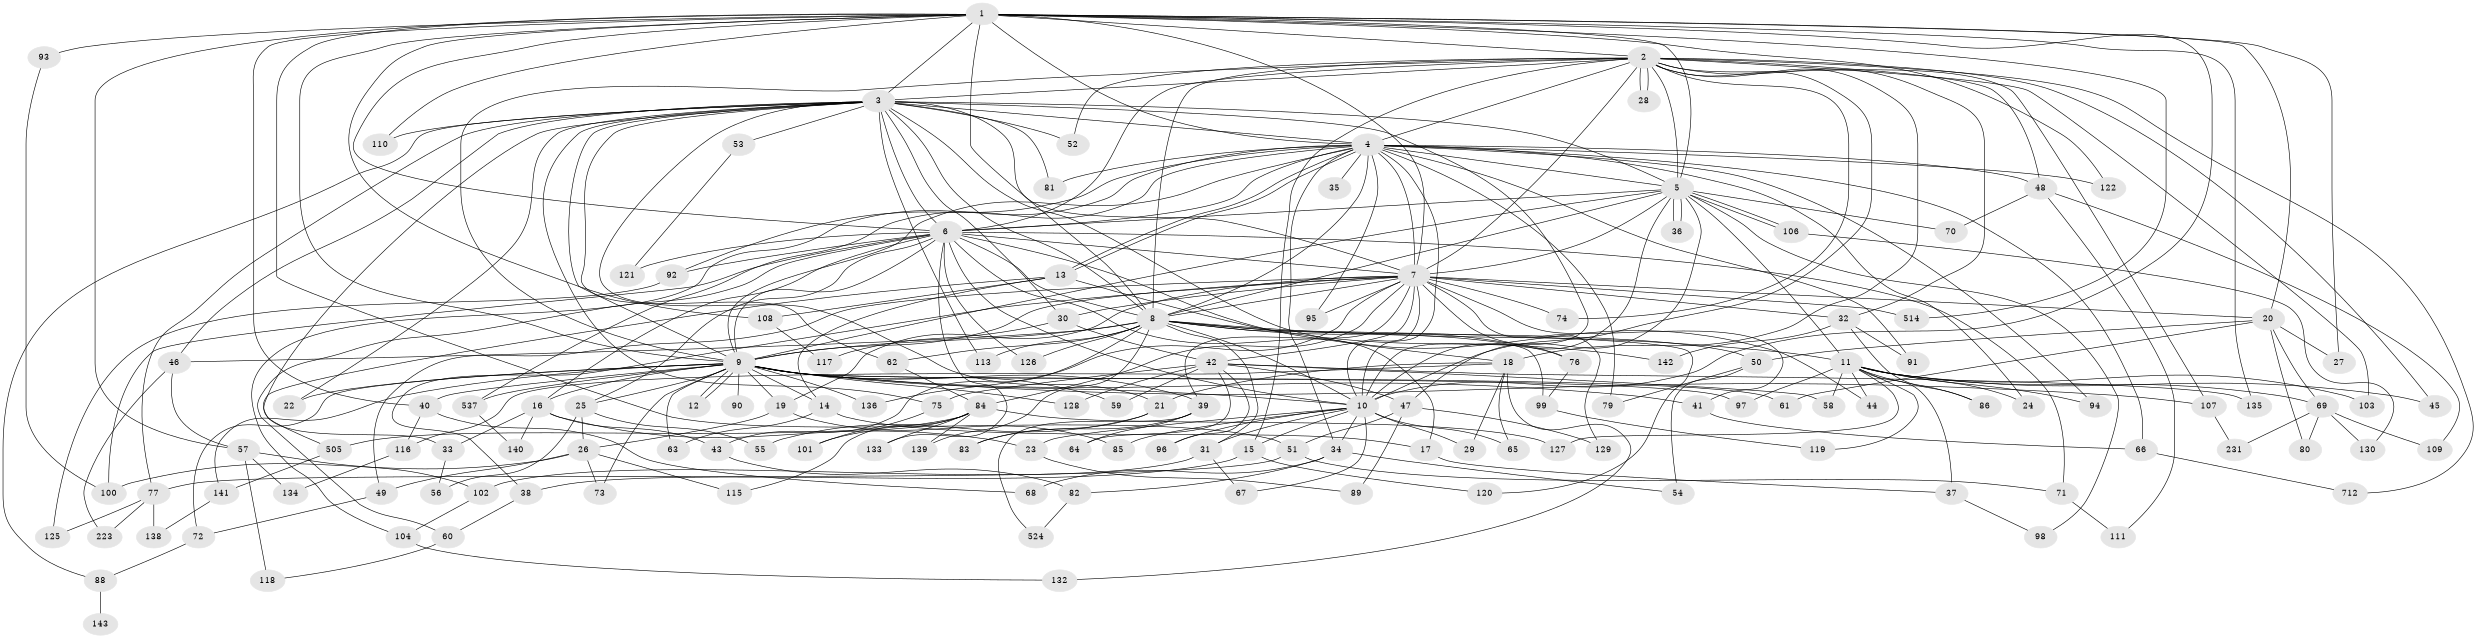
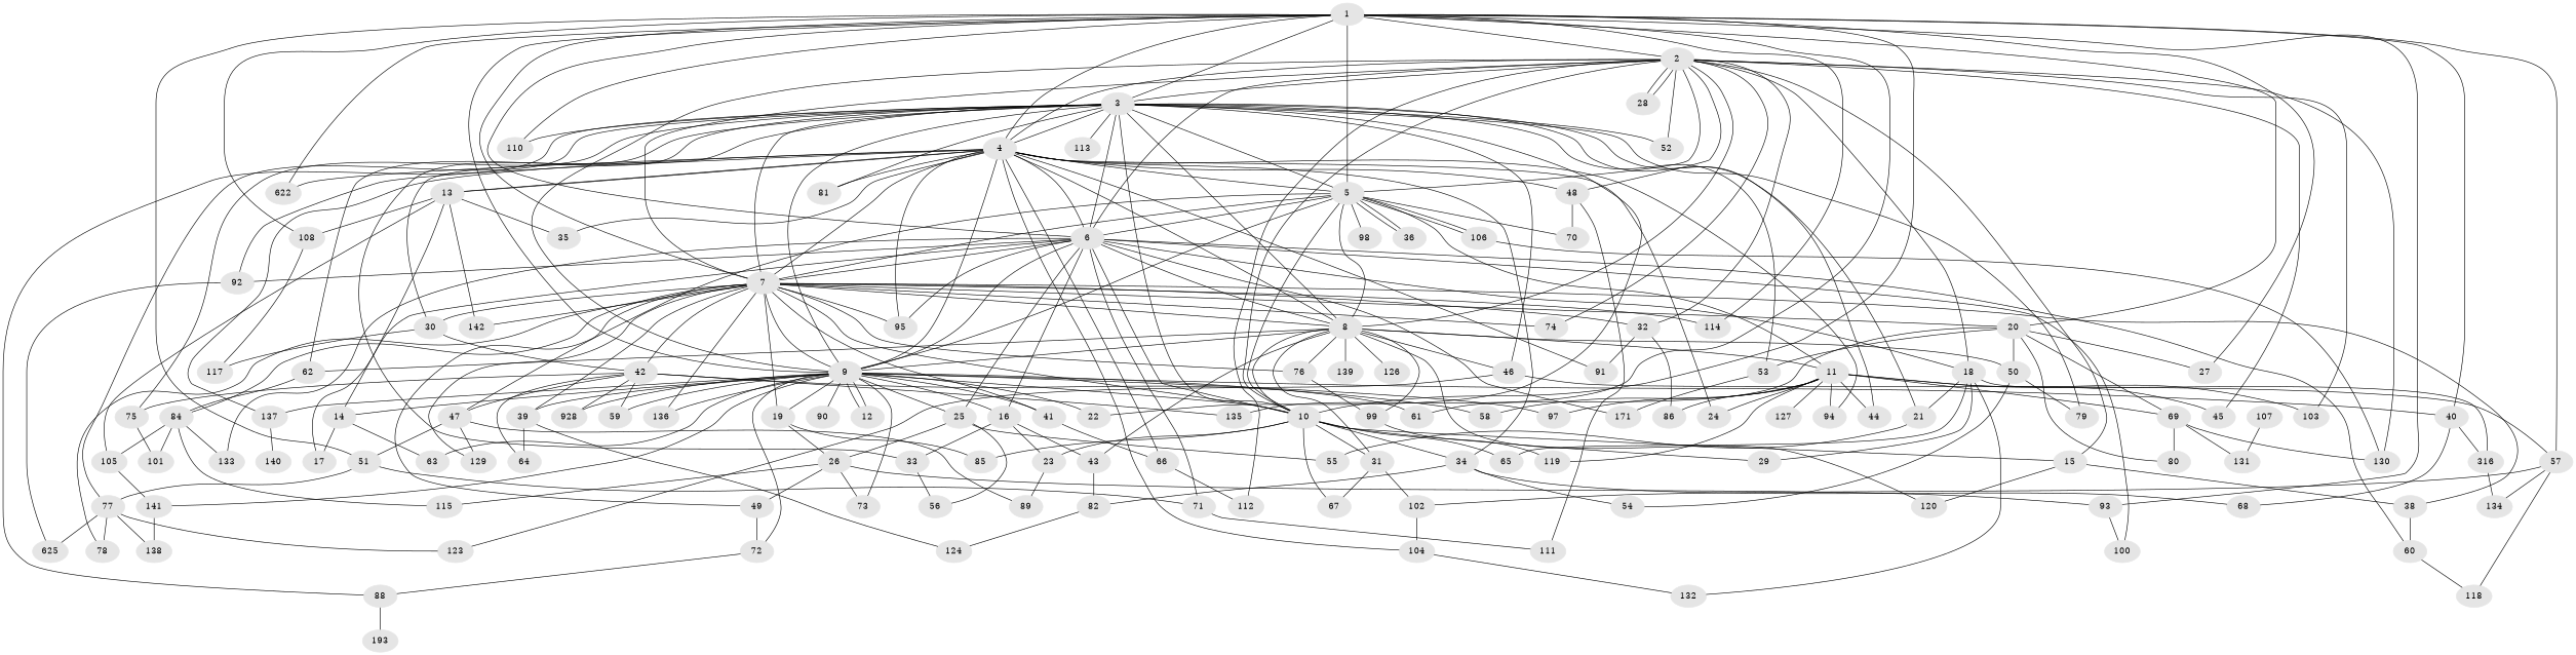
  graph {
    node [color=gray90 style=filled]
    1
    2
    3
    4
    5
    6
    7
    8
    9
    10
    20
    27
    40
    51
    57
    93
    108
    110
-   114 [label=514]
-   122
+   114
+   122 [label=622]
    135
    15
    18
    28
    32
    45
    48
    52
    74
    103
    107
-   112 [label=712]
+   112
    21
    22
    30
    33
    44
    46
    53
    62
    75
    77
    79
    81
    88
    113
    13
    24
    34
    35
    66
    91
    92
    94
    95
    104
-   137 [label=537]
+   137
    11
    36
    47
    70
    98
    106
    16
    17
    25
    60
    71
    100
-   121
+   121 [label=171]
    126
    133
    19
    38
    39
    41
    42
    49
    76
+   78
    84
    129
    136
    142
    31
    43
    50
    99
    120
    139
    12
    14
    59
    61
    63
    72
    73
    90
    97
-   128
+   128 [label=928]
    141
    23
    29
    65
    67
    85
-   96
    69
    80
-   116
+   116 [label=316]
    68
    102
    118
    134
    117
    132
    86
    111
-   109
-   131 [label=231]
+   131
    55
-   83
    56
-   123 [label=223]
+   123
    101
    138
-   125
-   143
-   105 [label=505]
+   125 [label=625]
+   143 [label=193]
+   105
    54
    82
    140
-   37
    58
    119
    127
    89
    130
    26
    64
-   124 [label=524]
+   124
    115
    1 -- 2
    1 -- 3
    1 -- 4
    1 -- 5
    1 -- 6
    1 -- 7
-   1 -- 8
    1 -- 9
    1 -- 10
    1 -- 20
    1 -- 27
    1 -- 40
    1 -- 51
    1 -- 57
    1 -- 93
    1 -- 108
    1 -- 110
    1 -- 114
    1 -- 122
    1 -- 135
    2 -- 3
    2 -- 4
    2 -- 5
    2 -- 6
    2 -- 7
    2 -- 8
    2 -- 9
    2 -- 10
    2 -- 15
    2 -- 18
    2 -- 28
    2 -- 28
    2 -- 32
    2 -- 45
    2 -- 48
    2 -- 52
    2 -- 74
    2 -- 103
-   2 -- 107
+   2 -- 130
    2 -- 112
    3 -- 4
    3 -- 5
    3 -- 6
    3 -- 7
    3 -- 8
    3 -- 9
    3 -- 10
    3 -- 110
    3 -- 52
    3 -- 21
    3 -- 22
    3 -- 30
    3 -- 33
    3 -- 44
    3 -- 46
    3 -- 53
    3 -- 62
    3 -- 75
    3 -- 77
-   4 -- 79
+   3 -- 79
    3 -- 81
    3 -- 88
    3 -- 113
    4 -- 5
    4 -- 6
    4 -- 7
    4 -- 8
    4 -- 9
-   4 -- 10
    4 -- 122
    4 -- 48
    4 -- 81
    4 -- 13
    4 -- 13
    4 -- 24
    4 -- 34
    4 -- 35
    4 -- 66
    4 -- 91
    4 -- 92
    4 -- 94
    4 -- 95
    4 -- 104
    4 -- 137
    5 -- 6
    5 -- 7
    5 -- 8
    5 -- 9
    5 -- 10
    5 -- 11
    5 -- 36
    5 -- 36
    5 -- 47
    5 -- 70
    5 -- 98
    5 -- 106
    5 -- 106
    6 -- 7
    6 -- 8
    6 -- 9
    6 -- 10
    6 -- 18
    6 -- 92
    6 -- 16
    6 -- 17
    6 -- 25
    6 -- 60
    6 -- 71
    6 -- 100
    6 -- 121
-   6 -- 126
+   6 -- 95
    6 -- 133
    7 -- 8
    7 -- 9
    7 -- 10
    7 -- 20
    7 -- 114
    7 -- 32
    7 -- 74
    7 -- 30
    7 -- 95
    7 -- 19
    7 -- 38
    7 -- 39
    7 -- 41
    7 -- 42
    7 -- 49
    7 -- 76
+   7 -- 78
    7 -- 84
    7 -- 129
    7 -- 136
-   32 -- 142
+   7 -- 142
    8 -- 9
    8 -- 10
    8 -- 46
    8 -- 62
-   8 -- 113
    8 -- 11
    8 -- 126
    8 -- 76
    8 -- 31
    8 -- 43
    8 -- 50
    8 -- 99
    8 -- 120
    8 -- 139
    9 -- 10
    9 -- 40
-   9 -- 107
    9 -- 22
    9 -- 137
    9 -- 16
    9 -- 25
    9 -- 19
    9 -- 39
    9 -- 41
    9 -- 136
    9 -- 12
    9 -- 12
    9 -- 14
    9 -- 59
    9 -- 61
    9 -- 63
    9 -- 72
    9 -- 73
    9 -- 90
    9 -- 97
    9 -- 128
    9 -- 141
    10 -- 15
    10 -- 34
    10 -- 31
    10 -- 23
    10 -- 29
    10 -- 65
    10 -- 67
    10 -- 85
-   10 -- 96
    20 -- 27
+   20 -- 53
    20 -- 50
    20 -- 61
    20 -- 69
    20 -- 80
    40 -- 116
    40 -- 68
    51 -- 77
    51 -- 71
    57 -- 102
    57 -- 118
    57 -- 134
    93 -- 100
    108 -- 117
    15 -- 38
    15 -- 120
    18 -- 21
    18 -- 29
    18 -- 65
    18 -- 116
    18 -- 132
    32 -- 91
    32 -- 86
    48 -- 70
    48 -- 111
-   48 -- 109
    107 -- 131
    21 -- 55
-   21 -- 83
    30 -- 42
    30 -- 117
    33 -- 56
    46 -- 57
    46 -- 123
    53 -- 121
    62 -- 84
    75 -- 101
+   77 -- 78
    77 -- 123
    77 -- 138
    77 -- 125
    88 -- 143
    13 -- 108
+   13 -- 35
    13 -- 142
    13 -- 14
    13 -- 105
    34 -- 68
    34 -- 54
    34 -- 82
    66 -- 112
    92 -- 125
    104 -- 132
    137 -- 140
    11 -- 45
    11 -- 103
    11 -- 44
    11 -- 24
    11 -- 94
    11 -- 97
    11 -- 69
    11 -- 86
-   11 -- 37
    11 -- 58
    11 -- 119
    11 -- 127
    47 -- 51
    47 -- 129
    47 -- 89
    106 -- 130
    16 -- 33
    16 -- 43
    16 -- 23
-   16 -- 140
-   17 -- 37
    25 -- 55
    25 -- 56
    25 -- 26
    60 -- 118
    71 -- 111
    19 -- 85
    19 -- 26
    38 -- 60
-   39 -- 83
    39 -- 64
    39 -- 124
    41 -- 66
    42 -- 135
    42 -- 75
    42 -- 47
    42 -- 59
    42 -- 128
-   42 -- 96
    42 -- 58
    42 -- 64
    49 -- 72
    76 -- 99
    84 -- 133
-   84 -- 139
    84 -- 101
    84 -- 105
-   84 -- 127
    84 -- 115
    31 -- 67
    31 -- 102
    43 -- 82
    50 -- 79
    50 -- 54
    99 -- 119
    14 -- 17
    14 -- 63
    72 -- 88
    141 -- 138
    23 -- 89
    69 -- 80
-   69 -- 109
    69 -- 131
    69 -- 130
    116 -- 134
    102 -- 104
    105 -- 141
    82 -- 124
-   37 -- 98
-   26 -- 100
+   26 -- 93
    26 -- 49
    26 -- 73
    26 -- 115
  }
